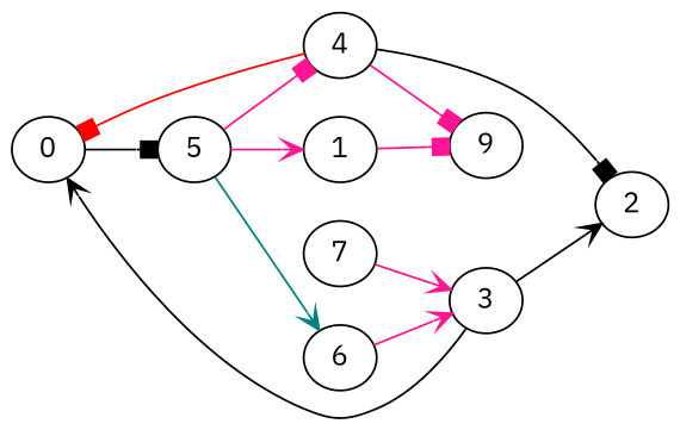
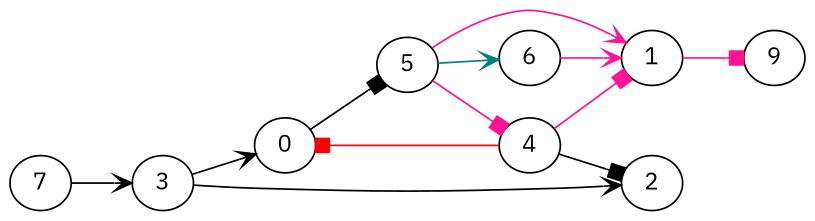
  digraph {
    fontname="IBM Plex Sans"
    rankdir=LR
    splines=true
    node [fontname="IBM Plex Sans" shape=ellipse]
    edge [arrowhead=box color=deeppink fontname="IBM Plex Sans"]
    n1 [height=0.3 label=0 width=0.3]
    n2 [height=0.3 label=5 width=0.3]
    n3 [height=0.3 label=1 width=0.3]
    n4 [height=0.3 label=9 width=0.3]
    n5 [height=0.3 label=2 width=0.3]
    n6 [height=0.3 label=3 width=0.3]
    n7 [height=0.3 label=4 width=0.3]
    n8 [height=0.3 label=6 width=0.3]
    n9 [height=0.3 label=7 width=0.3]
    n1 -> n2 [color=black]
    n2 -> n3 [arrowhead=vee]
    n2 -> n7
    n2 -> n8 [arrowhead=vee color=teal]
    n3 -> n4
    n6 -> n1 [arrowhead=vee color=black]
    n6 -> n5 [arrowhead=vee color=black]
    n7 -> n1 [color=red]
-   n7 -> n4
+   n7 -> n3
    n7 -> n5 [color=black]
-   n8 -> n6 [arrowhead=vee]
-   n9 -> n6 [arrowhead=vee]
+   n8 -> n3 [arrowhead=vee]
+   n9 -> n6 [arrowhead=vee color=black]
  }
